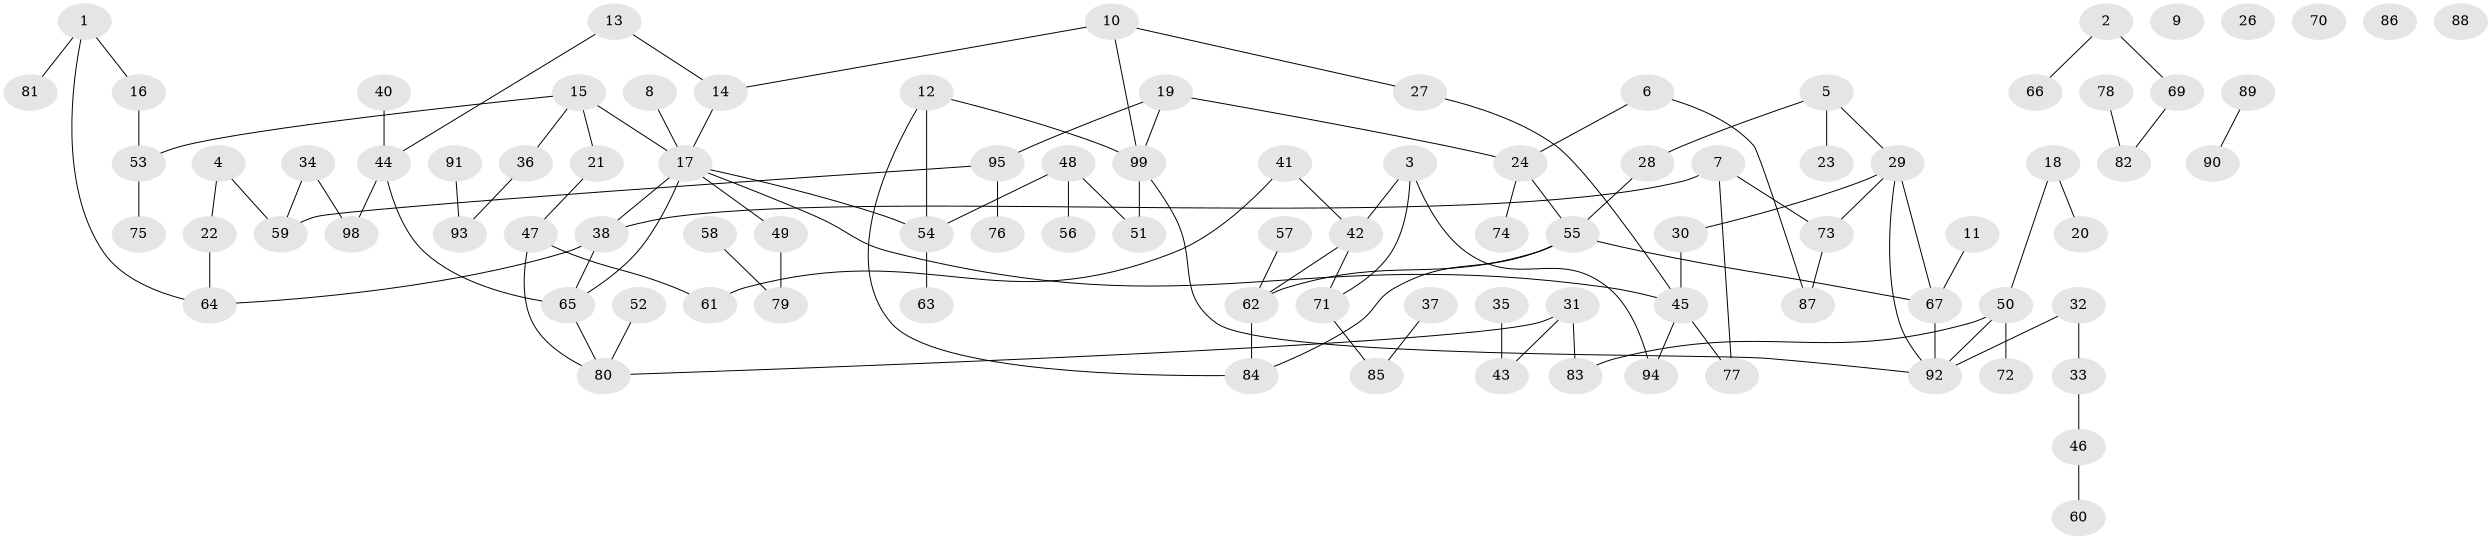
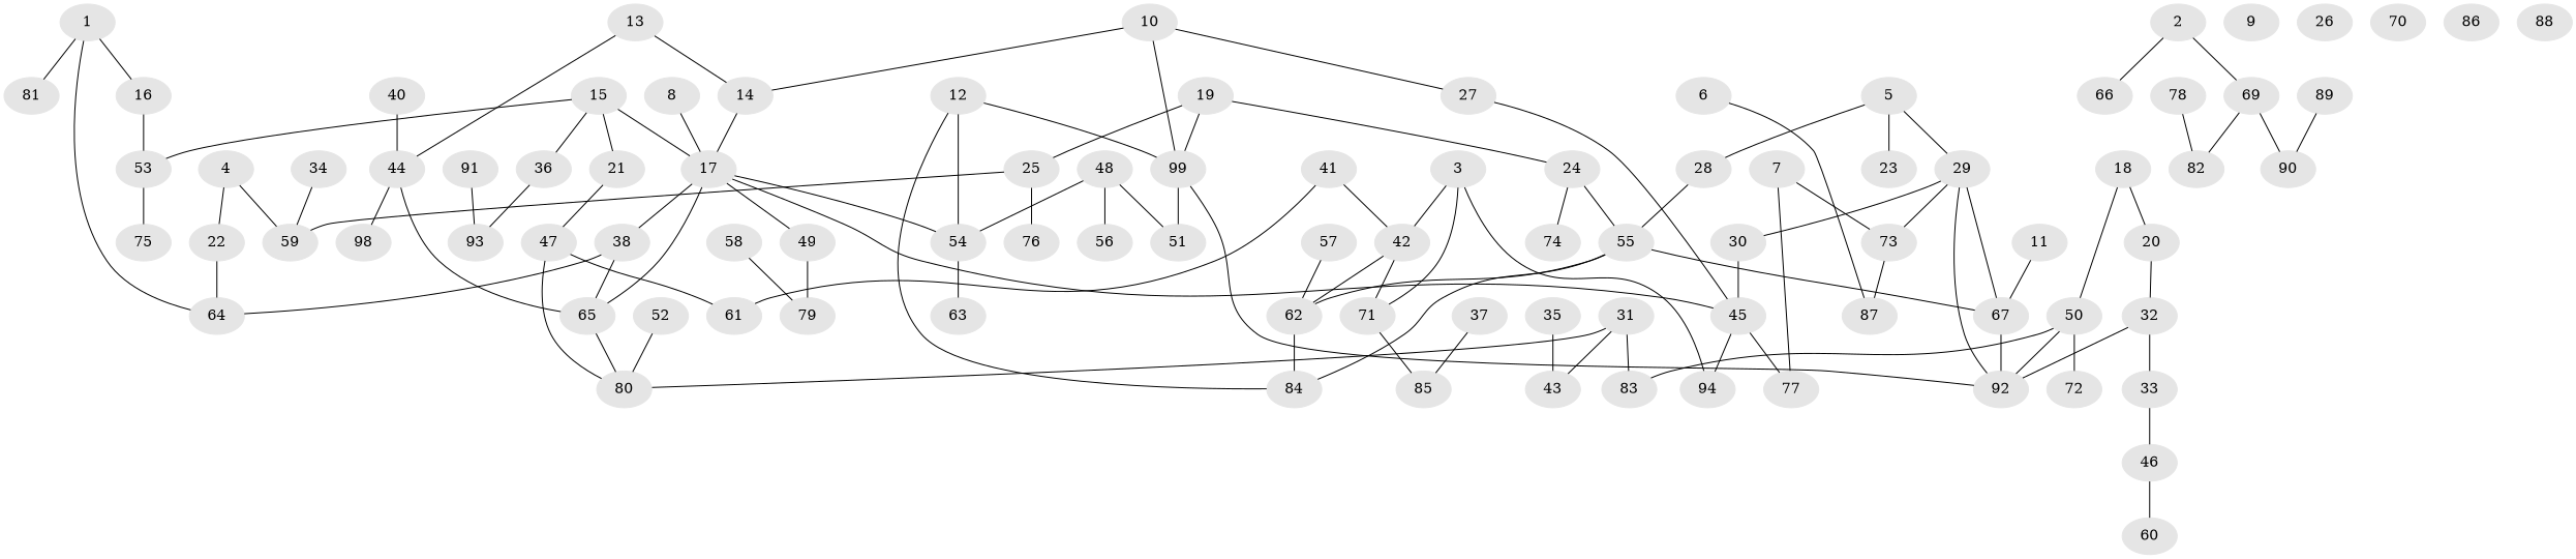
  graph {
    node [color=gray90 style=filled]
    1
    16
    64
    81
    53
    2
    66
    69
    82
    90
    3
    42
    71
    94
    62
    85
    4
    22
    59
    5
    23
    28
    29
    55
    73
    67
    30
    92
    6
    24
    87
    74
    7
    38
    77
    65
    8
    17
    54
    45
    49
    9
    10
    14
    27
    n46 [label=99]
    51
    11
    12
    84
    63
    13
    44
    n54 [label=98]
    15
    21
    36
    47
    93
    75
    79
    80
    18
    20
    50
    32
    83
    72
    19
-   25 [label=95]
+   25
    76
    33
    61
    26
    31
    43
    46
    60
    34
    35
    37
    40
    41
    48
    56
    52
    57
    58
    70
    78
    86
    88
    89
    91
    1 -- 16
    1 -- 64
    1 -- 81
    16 -- 53
    53 -- 75
    2 -- 66
    2 -- 69
    69 -- 82
+   69 -- 90
    3 -- 42
    3 -- 71
    3 -- 94
    42 -- 71
    42 -- 62
    71 -- 85
    62 -- 84
    4 -- 22
    4 -- 59
    22 -- 64
    5 -- 23
    5 -- 28
    5 -- 29
    28 -- 55
    29 -- 73
    29 -- 67
    29 -- 30
    29 -- 92
    55 -- 62
    55 -- 67
    55 -- 84
    73 -- 87
    67 -- 92
    30 -- 45
-   6 -- 24
    6 -- 87
    24 -- 55
    24 -- 74
    7 -- 73
-   7 -- 38
    7 -- 77
    38 -- 64
    38 -- 65
    65 -- 80
    8 -- 17
    17 -- 38
    17 -- 65
    17 -- 54
    17 -- 45
    17 -- 49
    54 -- 63
    45 -- 94
    45 -- 77
    49 -- 79
    10 -- 14
    10 -- 27
    10 -- n46
    14 -- 17
    27 -- 45
    n46 -- 92
    n46 -- 51
    11 -- 67
    12 -- 54
    12 -- n46
    12 -- 84
    13 -- 14
    13 -- 44
    44 -- 65
    44 -- n54
    15 -- 53
    15 -- 17
    15 -- 21
    15 -- 36
    21 -- 47
    36 -- 93
    47 -- 80
    47 -- 61
    18 -- 20
    18 -- 50
+   20 -- 32
    50 -- 92
    50 -- 83
    50 -- 72
    32 -- 92
    32 -- 33
    19 -- 24
    19 -- n46
    19 -- 25
    25 -- 59
    25 -- 76
    33 -- 46
    31 -- 80
    31 -- 83
    31 -- 43
    46 -- 60
    34 -- 59
-   34 -- n54
    35 -- 43
    37 -- 85
    40 -- 44
    41 -- 42
    41 -- 61
    48 -- 54
    48 -- 51
    48 -- 56
    52 -- 80
    57 -- 62
    58 -- 79
    78 -- 82
    89 -- 90
    91 -- 93
  }
